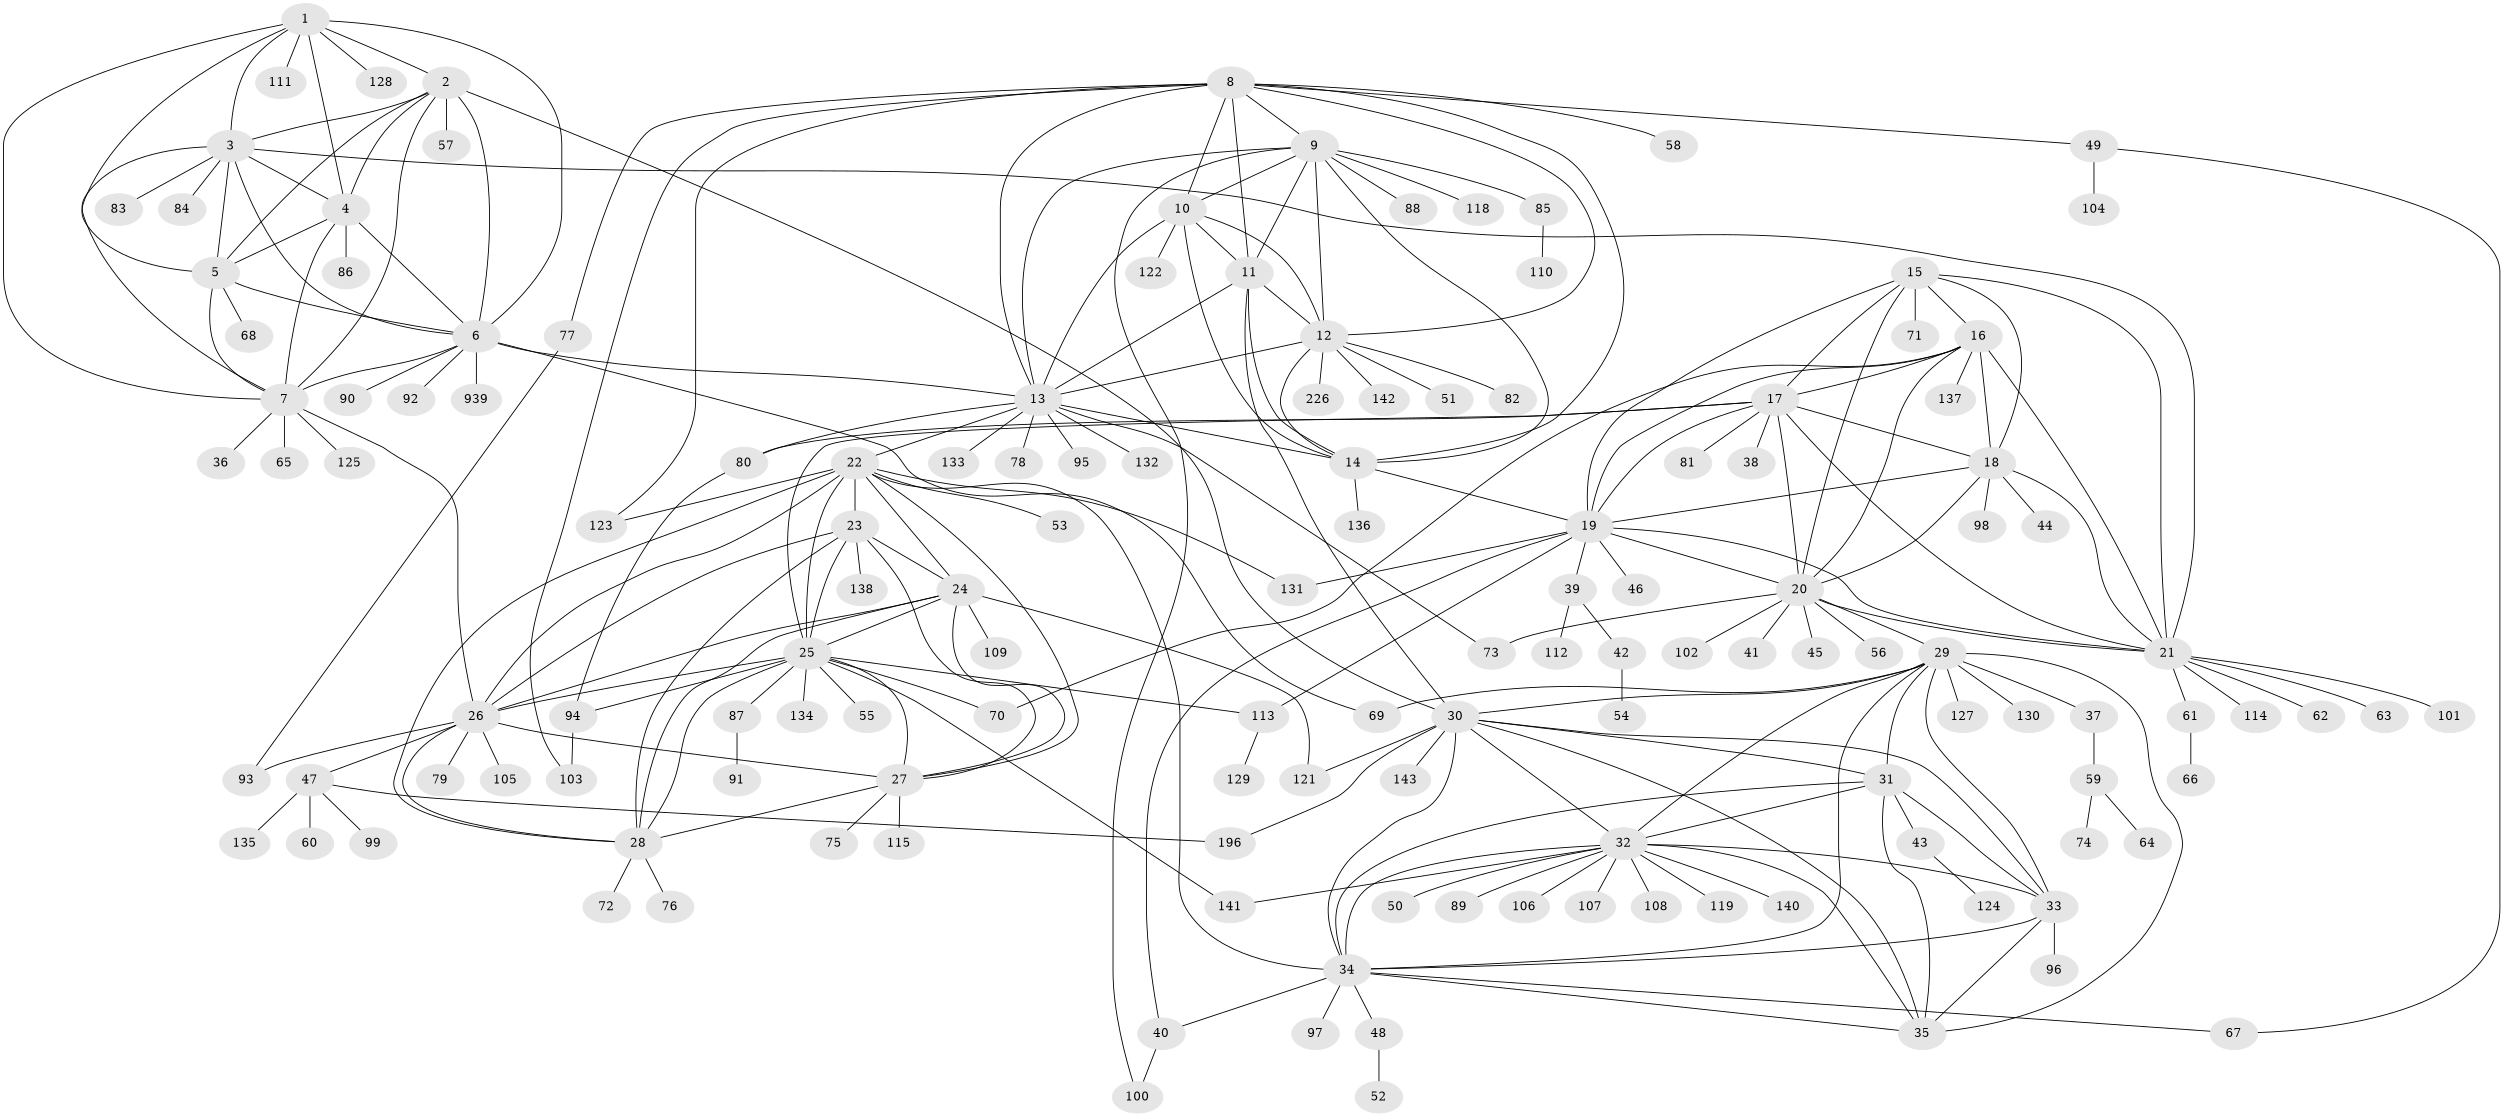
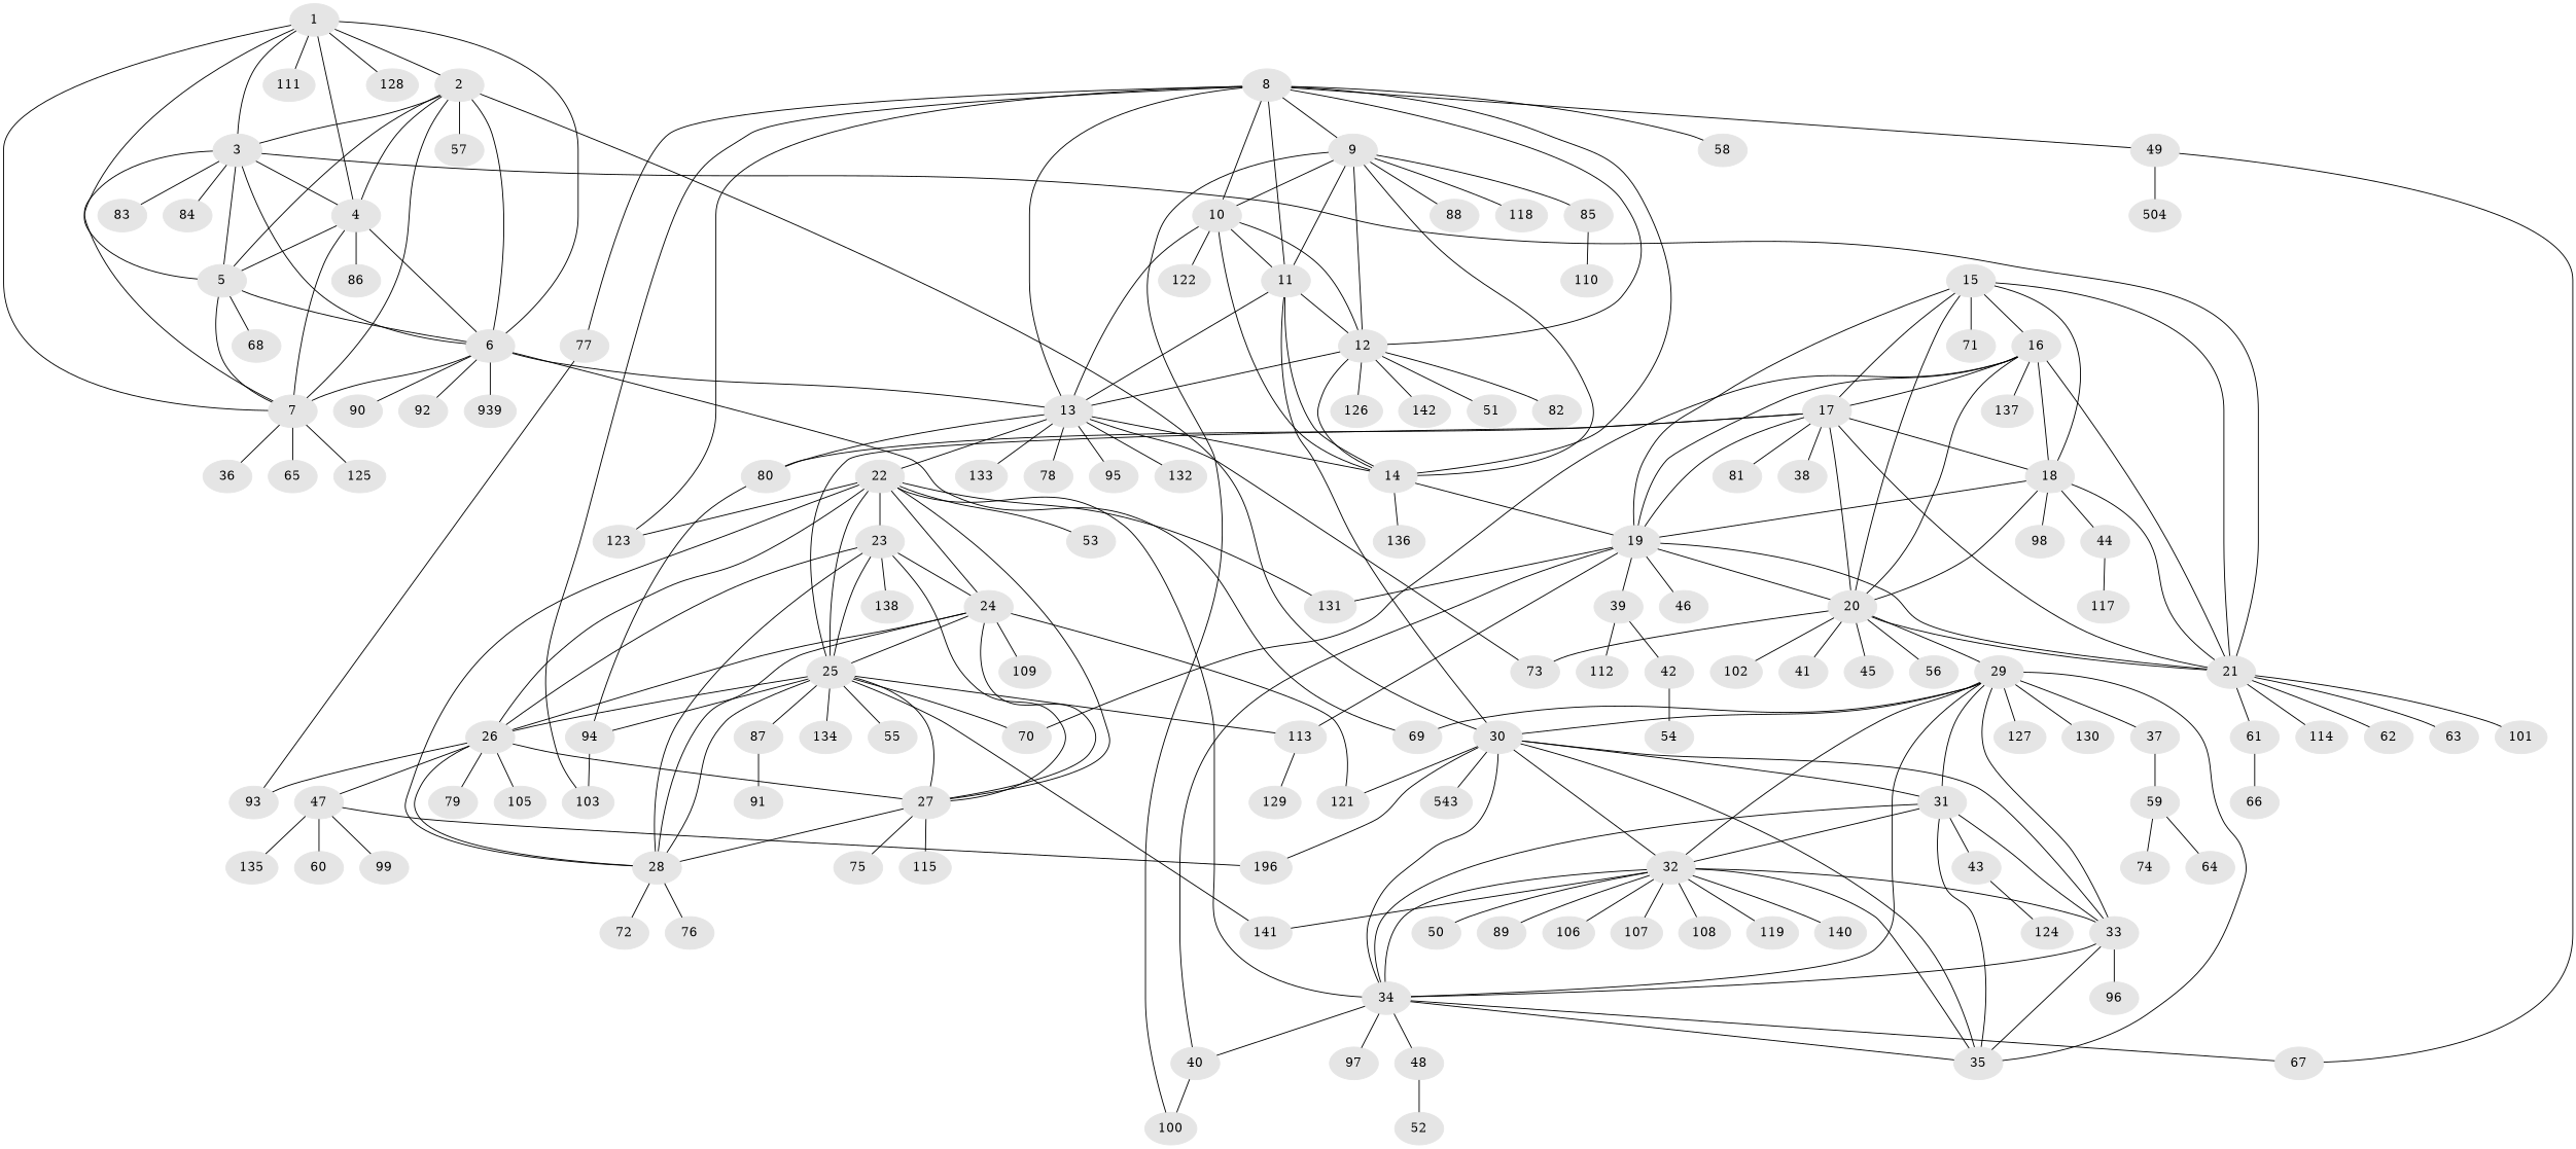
  graph {
    node [color=gray90 style=filled]
    1
    2
    3
    4
    5
    6
    7
    111
    128
    30
    57
    21
    83
    84
    86
    68
    13
    69
    90
    92
    n21 [label=939]
    26
    36
    65
    125
    34
    121
    31
    32
    33
    35
    n32 [label=196]
-   143
+   143 [label=543]
    61
    62
    63
    101
    114
    14
    22
    73
    78
    80
    95
    132
    133
    27
    28
    47
    79
    93
    105
    8
    9
    10
    11
    12
    49
    58
    77
    103
    123
    85
    88
    100
    118
    122
    51
    82
-   126 [label=226]
+   126
    142
    19
    136
    67
-   104
+   104 [label=504]
    110
    25
    131
    23
    24
    53
    94
    20
    39
    40
    46
    113
    15
    16
    17
    18
    71
    70
    137
    38
    81
    44
    98
    29
    41
    45
    56
    102
    55
    87
    134
    141
+   117
    42
    112
    129
    37
    127
    130
    66
    138
    109
    75
    115
    72
    76
    48
    97
    91
    60
    99
    135
    43
    50
    89
    106
    107
    108
    119
    140
    96
    59
    124
    52
    64
    74
    54
    1 -- 2
    1 -- 3
    1 -- 4
    1 -- 5
    1 -- 6
    1 -- 7
    1 -- 111
    1 -- 128
    2 -- 3
    2 -- 4
    2 -- 5
    2 -- 6
    2 -- 7
    2 -- 30
    2 -- 57
    3 -- 4
    3 -- 5
    3 -- 6
    3 -- 7
    3 -- 21
    3 -- 83
    3 -- 84
    4 -- 5
    4 -- 6
    4 -- 7
    4 -- 86
    5 -- 6
    5 -- 7
    5 -- 68
    6 -- 7
    6 -- 13
    6 -- 69
    6 -- 90
    6 -- 92
    6 -- n21
-   7 -- 26
    7 -- 36
    7 -- 65
    7 -- 125
    30 -- 34
    30 -- 121
    30 -- 31
    30 -- 32
    30 -- 33
    30 -- 35
    30 -- n32
    30 -- 143
    21 -- 61
    21 -- 62
    21 -- 63
    21 -- 101
    21 -- 114
    13 -- 14
    13 -- 22
    13 -- 73
    13 -- 78
    13 -- 80
    13 -- 95
    13 -- 132
    13 -- 133
    26 -- 27
    26 -- 28
    26 -- 47
    26 -- 79
    26 -- 93
    26 -- 105
    34 -- 35
    34 -- 67
    34 -- 40
    34 -- 48
    34 -- 97
    31 -- 34
    31 -- 32
    31 -- 33
    31 -- 35
    31 -- 43
    32 -- 34
    32 -- 33
    32 -- 35
    32 -- 141
    32 -- 50
    32 -- 89
    32 -- 106
    32 -- 107
    32 -- 108
    32 -- 119
    32 -- 140
    33 -- 34
    33 -- 35
    33 -- 96
    61 -- 66
    14 -- 19
    14 -- 136
    22 -- 26
    22 -- 34
    22 -- 27
    22 -- 28
    22 -- 123
    22 -- 25
    22 -- 131
    22 -- 23
    22 -- 24
    22 -- 53
    80 -- 94
    27 -- 28
    27 -- 75
    27 -- 115
    28 -- 72
    28 -- 76
    47 -- n32
    47 -- 60
    47 -- 99
    47 -- 135
    8 -- 13
    8 -- 14
    8 -- 9
    8 -- 10
    8 -- 11
    8 -- 12
    8 -- 49
    8 -- 58
    8 -- 77
    8 -- 103
    8 -- 123
-   9 -- 13
    9 -- 14
    9 -- 10
    9 -- 11
    9 -- 12
    9 -- 85
    9 -- 88
    9 -- 100
    9 -- 118
    10 -- 13
    10 -- 14
    10 -- 11
    10 -- 12
    10 -- 122
    11 -- 30
    11 -- 13
    11 -- 14
    11 -- 12
    12 -- 13
    12 -- 14
    12 -- 51
    12 -- 82
    12 -- 126
    12 -- 142
    49 -- 67
    49 -- 104
    77 -- 93
    85 -- 110
    19 -- 21
    19 -- 131
    19 -- 20
    19 -- 39
    19 -- 40
    19 -- 46
    19 -- 113
    25 -- 26
    25 -- 27
    25 -- 28
    25 -- 94
    25 -- 113
    25 -- 70
    25 -- 55
    25 -- 87
    25 -- 134
    25 -- 141
    23 -- 26
    23 -- 27
    23 -- 28
    23 -- 25
    23 -- 24
    23 -- 138
    24 -- 26
    24 -- 121
    24 -- 27
    24 -- 28
    24 -- 25
    24 -- 109
    94 -- 103
    20 -- 21
    20 -- 73
    20 -- 29
    20 -- 41
    20 -- 45
    20 -- 56
    20 -- 102
    39 -- 42
    39 -- 112
    40 -- 100
    113 -- 129
    15 -- 21
    15 -- 19
    15 -- 20
    15 -- 16
    15 -- 17
    15 -- 18
    15 -- 71
    16 -- 21
    16 -- 19
    16 -- 20
    16 -- 17
    16 -- 18
    16 -- 70
    16 -- 137
    17 -- 21
    17 -- 80
    17 -- 19
    17 -- 25
    17 -- 20
    17 -- 18
    17 -- 38
    17 -- 81
    18 -- 21
    18 -- 19
    18 -- 20
    18 -- 44
    18 -- 98
+   44 -- 117
    29 -- 30
    29 -- 69
    29 -- 34
    29 -- 31
    29 -- 32
    29 -- 33
    29 -- 35
    29 -- 37
    29 -- 127
    29 -- 130
    87 -- 91
    42 -- 54
    37 -- 59
    48 -- 52
    43 -- 124
    59 -- 64
    59 -- 74
  }
